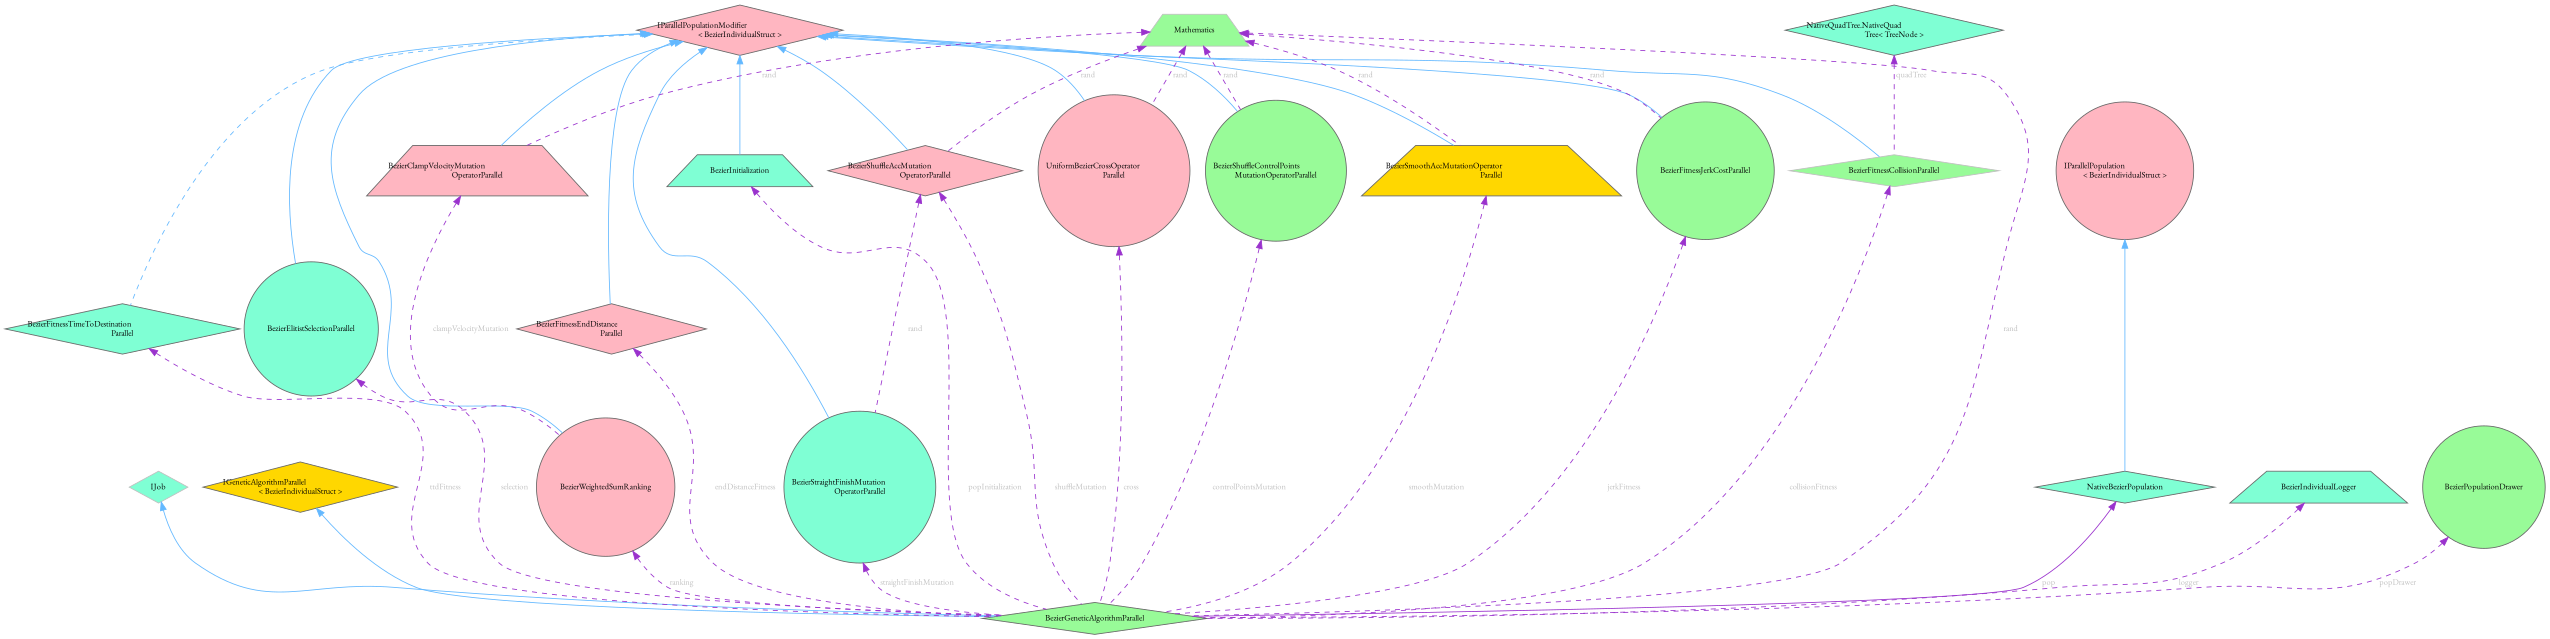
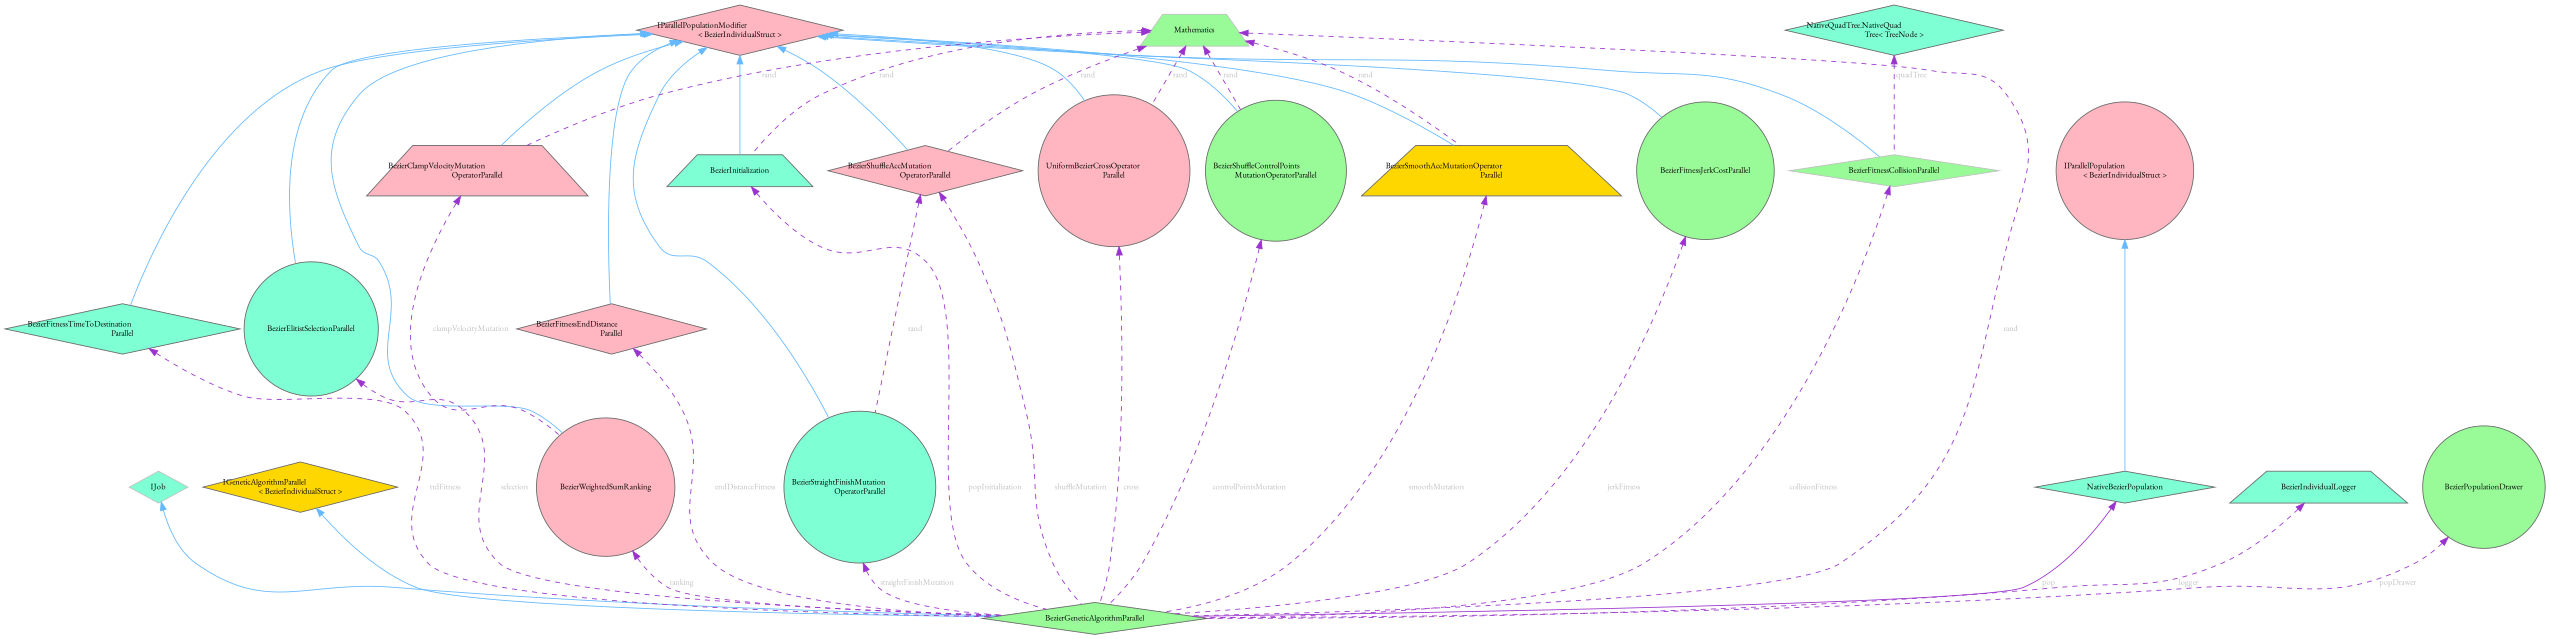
  digraph {
    fontname="EB Garamond"
    rankdir=TB
    node [color=gray40 fillcolor=aquamarine fontname="EB Garamond" fontsize=10 shape=diamond style=filled]
    edge [color=darkorchid3 dir=back fontname="EB Garamond" fontsize=10 labelfontname=Helvetica labelfontsize=10 style=dashed fontcolor=grey]
    n1 [fillcolor=palegreen fontcolor=black height=0.2 label=BezierGeneticAlgorithmParallel width=0.4]
    n2 [color=grey75 height=0.2 label=IJob width=0.4]
    n3 [fillcolor=gold height=0.2 label="IGeneticAlgorithmParallel\l\< BezierIndividualStruct \>" width=0.4]
    n4 [fillcolor=lightpink height=0.2 label="UniformBezierCrossOperator\lParallel" shape=circle width=0.4]
    n5 [fillcolor=lightpink height=0.2 label="IParallelPopulationModifier\l\< BezierIndividualStruct \>" width=0.4]
    n6 [height=0.2 label="BezierStraightFinishMutation\lOperatorParallel" shape=circle width=0.4]
    n7 [fillcolor=lightpink height=0.2 label="BezierClampVelocityMutation\lOperatorParallel" shape=trapezium width=0.4]
    n8 [fillcolor=lightpink height=0.2 label="BezierShuffleAccMutation\lOperatorParallel" width=0.4]
    n9 [fillcolor=palegreen height=0.2 label="BezierShuffleControlPoints\lMutationOperatorParallel" shape=circle width=0.4]
    n10 [fillcolor=gold height=0.2 label="BezierSmoothAccMutationOperator\lParallel" shape=trapezium width=0.4]
    n11 [fillcolor=palegreen height=0.2 label=BezierFitnessJerkCostParallel shape=circle width=0.4]
    n12 [color=grey75 fillcolor=palegreen height=0.2 label=BezierFitnessCollisionParallel width=0.4]
    n13 [fillcolor=lightpink height=0.2 label="BezierFitnessEndDistance\lParallel" width=0.4]
    n14 [height=0.2 label="BezierFitnessTimeToDestination\lParallel" width=0.4]
    n15 [height=0.2 label=BezierElitistSelectionParallel shape=circle width=0.4]
    n16 [height=0.2 label=BezierInitialization shape=trapezium width=0.4]
    n17 [fillcolor=lightpink height=0.2 label=BezierWeightedSumRanking shape=circle width=0.4]
    n18 [color=grey75 fillcolor=palegreen height=0.2 label=Mathematics shape=trapezium width=0.4]
    n19 [height=0.2 label="NativeQuadTree.NativeQuad\lTree\< TreeNode \>" width=0.4]
    n20 [height=0.2 label=NativeBezierPopulation width=0.4]
    n21 [fillcolor=lightpink height=0.2 label="IParallelPopulation\l\< BezierIndividualStruct \>" shape=circle width=0.4]
    n22 [height=0.2 label=BezierIndividualLogger shape=trapezium width=0.4]
    n23 [fillcolor=palegreen height=0.2 label=BezierPopulationDrawer shape=circle width=0.4]
    n2 -> n1 [color=steelblue1 style=solid fontcolor=""]
    n3 -> n1 [color=steelblue1 style=solid fontcolor=""]
    n4 -> n1 [label=" cross"]
    n5 -> n4 [color=steelblue1 style=solid fontcolor=""]
    n5 -> n6 [color=steelblue1 style=solid fontcolor=""]
    n5 -> n7 [color=steelblue1 style=solid fontcolor=""]
    n5 -> n8 [color=steelblue1 style=solid fontcolor=""]
    n5 -> n9 [color=steelblue1 style=solid fontcolor=""]
    n5 -> n10 [color=steelblue1 style=solid fontcolor=""]
    n5 -> n11 [color=steelblue1 style=solid fontcolor=""]
    n5 -> n12 [color=steelblue1 style=solid fontcolor=""]
    n5 -> n13 [color=steelblue1 style=solid fontcolor=""]
-   n5 -> n14 [color=steelblue1 fontcolor=""]
+   n5 -> n14 [color=steelblue1 style=solid fontcolor=""]
    n5 -> n15 [color=steelblue1 style=solid fontcolor=""]
    n5 -> n16 [color=steelblue1 style=solid fontcolor=""]
    n5 -> n17 [color=steelblue1 style=solid fontcolor=""]
    n6 -> n1 [label=" straightFinishMutation"]
    n7 -> n17 [label=" clampVelocityMutation"]
    n8 -> n1 [label=" shuffleMutation"]
    n8 -> n6 [label=" rand"]
    n9 -> n1 [label=" controlPointsMutation"]
    n10 -> n1 [label=" smoothMutation"]
    n11 -> n1 [label=" jerkFitness"]
    n12 -> n1 [label=" collisionFitness"]
    n13 -> n1 [label=" endDistanceFitness"]
    n14 -> n1 [label=" ttdFitness"]
    n15 -> n1 [label=" selection"]
    n16 -> n1 [label=" popInitialization"]
    n17 -> n1 [label=" ranking"]
    n18 -> n1 [label=" rand"]
    n18 -> n4 [label=" rand"]
    n18 -> n7 [label=" rand"]
    n18 -> n8 [label=" rand"]
    n18 -> n9 [label=" rand"]
    n18 -> n10 [label=" rand"]
-   n18 -> n11 [label=" rand"]
+   n18 -> n16 [label=" rand"]
    n19 -> n12 [label=" quadTree"]
    n20 -> n1 [label=" pop" style=solid]
    n21 -> n20 [color=steelblue1 style=solid fontcolor=""]
    n22 -> n1 [label=" logger"]
    n23 -> n1 [label=" popDrawer"]
  }
